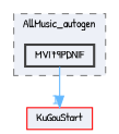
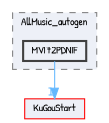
  digraph {
    compound=true
    fontname="Patrick Hand"
    node [fillcolor="#edf0f7" fontname="Patrick Hand" fontsize=10 shape=box]
-   n1 [color=grey25 height=0.2 label=MVI79PDNIF style="filled,bold" width=0.4]
+   n1 [color=grey25 height=0.2 label=MVI72PDNIF style="filled,bold" width=0.4]
    n2 [color=red height=0.2 label=KuGouStart style=filled width=0.4]
    subgraph cluster_1 {
      bgcolor="#edf0f7"
      fontsize=10
      label=AllMusic_autogen
      pencolor=grey50
      style="filled,dashed"
      n1
    }
    n1 -> n2 [color=steelblue1 fontcolor=steelblue1 fontname="Patrick Hand" fontsize=10 headlabel=1 labeldistance=1.5 labelfontname=Helvetica labelfontsize=10]
  }
